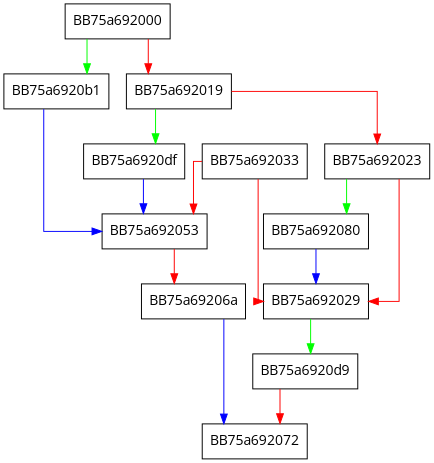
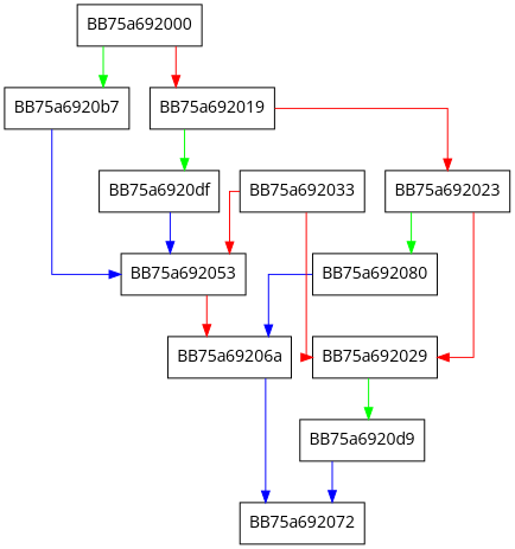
  digraph {
    fontname="Open Sans"
    splines=ortho
    node [fontname="Open Sans" shape=box]
    edge [color=red fontname="Open Sans"]
    BB75a692000
-   BB75a6920b7 [label=BB75a6920b1]
+   BB75a6920b7
    BB75a692019
    BB75a692053
    BB75a6920df
    BB75a692023
    BB75a69206a
    BB75a692080
    BB75a692029
    BB75a6920d9
    BB75a692072
    BB75a692033
    BB75a692000 -> BB75a6920b7 [color=green]
    BB75a692000 -> BB75a692019
    BB75a6920b7 -> BB75a692053 [color=blue]
    BB75a692019 -> BB75a6920df [color=green]
    BB75a692019 -> BB75a692023
    BB75a692053 -> BB75a69206a
    BB75a6920df -> BB75a692053 [color=blue]
    BB75a692023 -> BB75a692080 [color=green]
    BB75a692023 -> BB75a692029
    BB75a69206a -> BB75a692072 [color=blue]
-   BB75a692080 -> BB75a692029 [color=blue]
+   BB75a692080 -> BB75a69206a [color=blue]
    BB75a692029 -> BB75a6920d9 [color=green]
-   BB75a6920d9 -> BB75a692072
+   BB75a6920d9 -> BB75a692072 [color=blue]
    BB75a692033 -> BB75a692053
    BB75a692033 -> BB75a692029
  }
